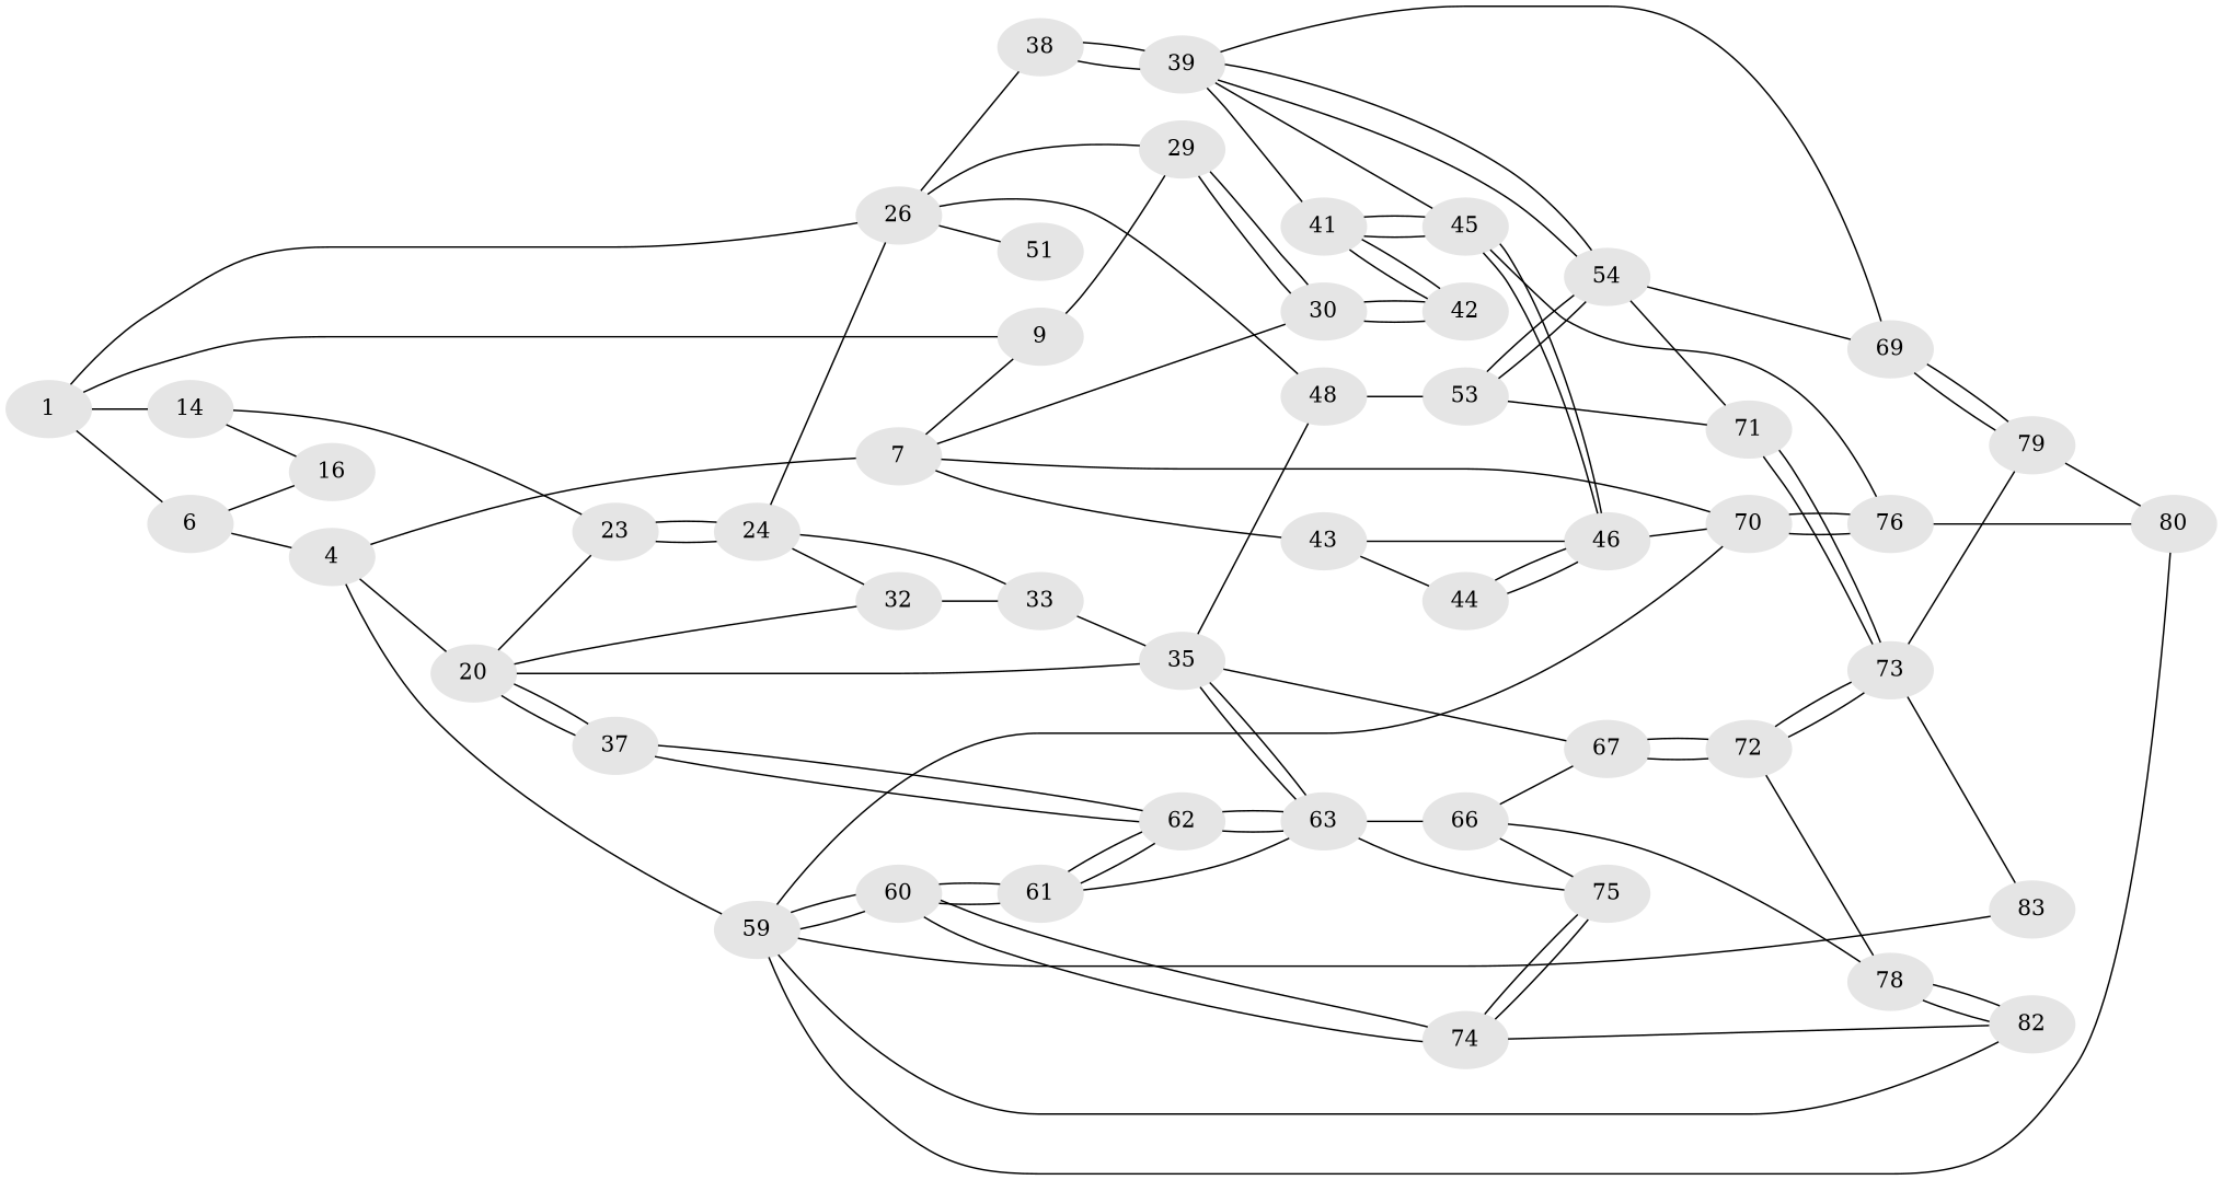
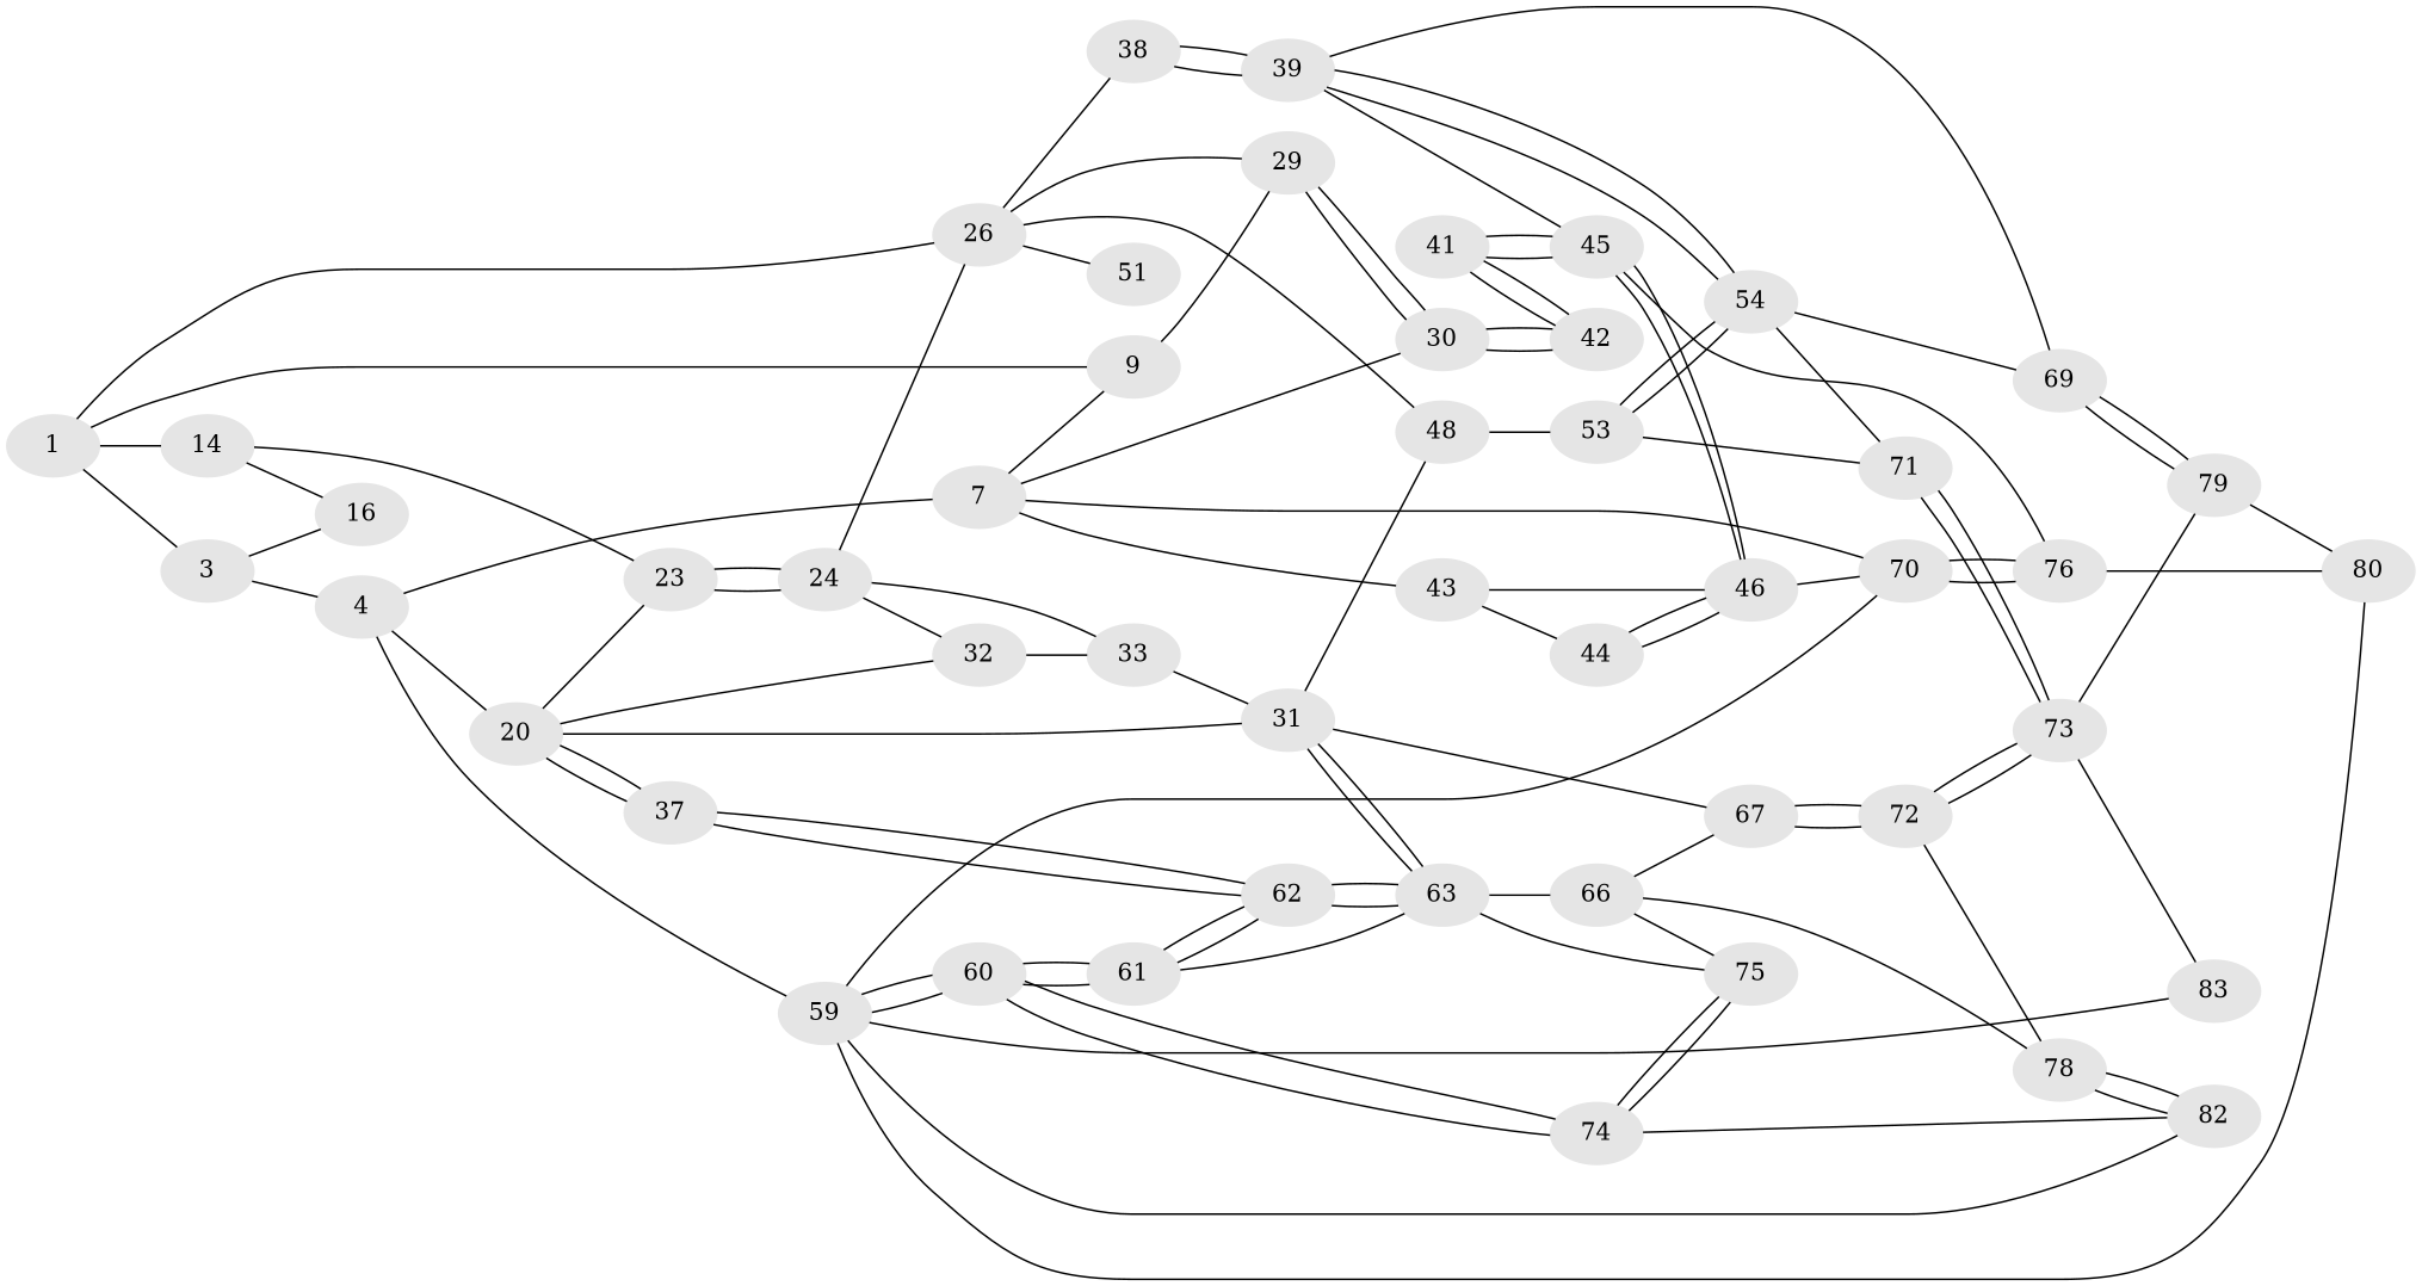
  graph {
    rankdir=LR
    node [color=gray90 style=filled]
    1 [super="+2+10"]
-   3 [super="+13" label=6]
+   3 [super="+13"]
    9 [super="+11"]
    14 [super="+17"]
    26 [super="+27"]
    4 [super="+5+12"]
    16
    29
    23
    38
    48
    51
    7 [super="+8"]
    20 [super="+21"]
    59 [super="+85+84"]
    30
    43
    70
    32
-   35 [super="+36"]
+   35 [super="+36" label=31]
    37
    60
    80
    82
    83
    42
    44
    46 [super="+50"]
    76
    24 [super="+25"]
    33
    63 [super="+64"]
    67
    62
    39 [super="+40"]
    53 [super="+55"]
    66 [super="+77"]
    75
    72
    41
    45 [super="+58"]
    54 [super="+68"]
    69
    71
    79
    73 [super="+81"]
    61
    74
    78
    1 -- 3
    1 -- 9
    1 -- 14 [weight=2]
    1 -- 26
    3 -- 4 [weight=2]
    3 -- 16
    9 -- 29
    14 -- 16
    14 -- 23
    26 -- 29
    26 -- 38
    26 -- 48
    26 -- 51
    4 -- 7
    4 -- 20
    4 -- 59
    29 -- 30
    29 -- 30
    23 -- 24
    23 -- 24
    38 -- 39
    38 -- 39
    48 -- 53
    7 -- 9
    7 -- 30
    7 -- 43
    7 -- 70
    20 -- 23
    20 -- 32
    20 -- 35
    20 -- 37 [weight=2]
    20 -- 37
    59 -- 70
    59 -- 60
    59 -- 60
    59 -- 80
    59 -- 82
    59 -- 83 [weight=2]
    30 -- 42
    30 -- 42
    43 -- 44
    43 -- 46
    70 -- 76
    70 -- 76
    32 -- 33
    35 -- 48
    35 -- 63
    35 -- 63
    35 -- 67
    37 -- 62
    37 -- 62
    60 -- 61
    60 -- 61
    60 -- 74
    60 -- 74
    44 -- 46
    44 -- 46
    46 -- 70
    76 -- 80
    24 -- 26
    24 -- 32
    24 -- 33
    33 -- 35
    63 -- 66
    63 -- 75
    67 -- 72
    67 -- 72
    62 -- 63
    62 -- 63
-   39 -- 41
    39 -- 45
    39 -- 54
    39 -- 54
    39 -- 69
    53 -- 54
    53 -- 54
    53 -- 71
    66 -- 67
    66 -- 75
    66 -- 78
    72 -- 73
    72 -- 73
    72 -- 78
    41 -- 42
    41 -- 42
    41 -- 45
    41 -- 45
    45 -- 46
    45 -- 46
    45 -- 76
    54 -- 69
    54 -- 71
    69 -- 79
    69 -- 79
    71 -- 73
    71 -- 73
    79 -- 80
    73 -- 83
    73 -- 79
    61 -- 63
    61 -- 62
    61 -- 62
    74 -- 82
    74 -- 75
    74 -- 75
    78 -- 82
    78 -- 82
  }
